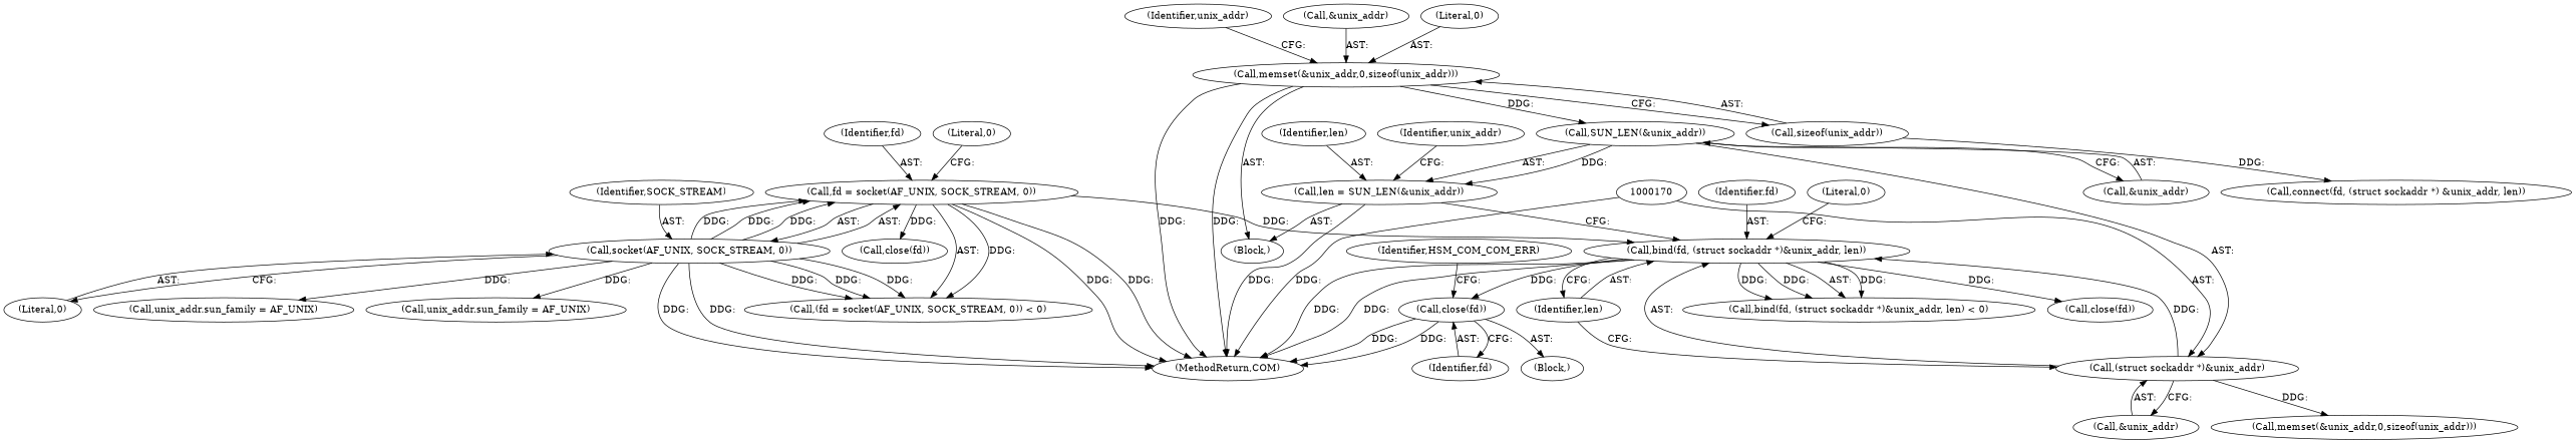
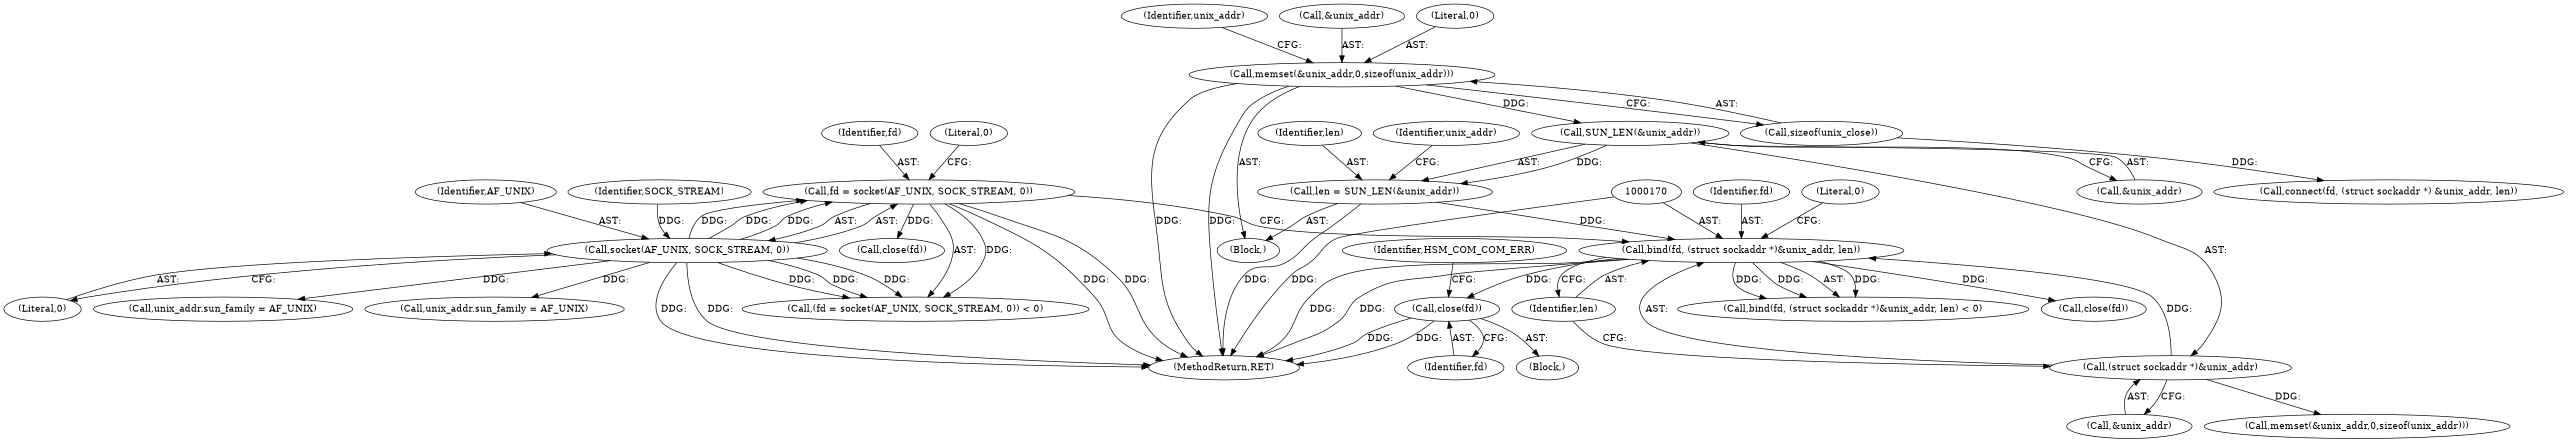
  digraph {
    n1 [label="(Call,close(fd))"]
    n2 [label="(Identifier,fd)"]
    n3 [label="(Block,)"]
-   n4 [label="(MethodReturn,COM)"]
+   n4 [label="(MethodReturn,RET)"]
    n5 [label="(Call,bind(fd, (struct sockaddr *)&unix_addr, len))"]
    n6 [label="(Call,bind(fd, (struct sockaddr *)&unix_addr, len) < 0)"]
    n7 [label="(Call,close(fd))"]
    n8 [label="(Identifier,len)"]
    n9 [label="(Call,connect(fd, (struct sockaddr *) &unix_addr, len))"]
    n10 [label="(Call,(struct sockaddr *)&unix_addr)"]
    n11 [label="(Call,fd = socket(AF_UNIX, SOCK_STREAM, 0))"]
    n12 [label="(Call,socket(AF_UNIX, SOCK_STREAM, 0))"]
    n13 [label="(Call,close(fd))"]
    n14 [label="(Call,(fd = socket(AF_UNIX, SOCK_STREAM, 0)) < 0)"]
    n15 [label="(Literal,0)"]
    n16 [label="(Call,unix_addr.sun_family = AF_UNIX)"]
    n17 [label="(Call,unix_addr.sun_family = AF_UNIX)"]
    n18 [label="(Call,&unix_addr)"]
    n19 [label="(Call,memset(&unix_addr,0,sizeof(unix_addr)))"]
    n20 [label="(Call,SUN_LEN(&unix_addr))"]
    n21 [label="(Call,len = SUN_LEN(&unix_addr))"]
    n22 [label="(Call,&unix_addr)"]
    n23 [label="(Block,)"]
    n24 [label="(Call,memset(&unix_addr,0,sizeof(unix_addr)))"]
-   n25 [label="(Call,sizeof(unix_addr))"]
+   n25 [label="(Call,sizeof(unix_close))"]
    n26 [label="(Identifier,unix_addr)"]
    n27 [label="(Identifier,unix_addr)"]
    n28 [label="(Call,&unix_addr)"]
    n29 [label="(Identifier,HSM_COM_COM_ERR)"]
    n30 [label="(Literal,0)"]
    n31 [label="(Literal,0)"]
+   n32 [label="(Identifier,AF_UNIX)"]
    n33 [label="(Identifier,fd)"]
    n34 [label="(Identifier,len)"]
    n35 [label="(Literal,0)"]
    n36 [label="(Identifier,SOCK_STREAM)"]
    n37 [label="(Identifier,fd)"]
    1000170
    n1 -> n2 [label="CFG: "]
    n1 -> n3 [label="AST: "]
    n1 -> n4 [label="DDG: "]
    n1 -> n4 [label="DDG: "]
    n2 -> n1 [label="AST: "]
    n5 -> n1 [label="DDG: "]
    n5 -> n4 [label="DDG: "]
    n5 -> n4 [label="DDG: "]
    n5 -> n6 [label="AST: "]
    n5 -> n6 [label="DDG: "]
    n5 -> n6 [label="DDG: "]
    n5 -> n6 [label="DDG: "]
    n5 -> n7 [label="DDG: "]
    n5 -> n8 [label="CFG: "]
    n8 -> n5 [label="AST: "]
    n8 -> n10 [label="CFG: "]
    n10 -> n5 [label="AST: "]
    n10 -> n5 [label="DDG: "]
    n10 -> n18 [label="CFG: "]
    n10 -> n19 [label="DDG: "]
    n11 -> n4 [label="DDG: "]
    n11 -> n4 [label="DDG: "]
-   n11 -> n5 [label="DDG: "]
+   n11 -> n5 [label="CFG: "]
    n11 -> n12 [label="AST: "]
    n11 -> n13 [label="DDG: "]
    n11 -> n14 [label="AST: "]
    n11 -> n14 [label="DDG: "]
    n12 -> n4 [label="DDG: "]
    n12 -> n4 [label="DDG: "]
    n12 -> n11 [label="AST: "]
    n12 -> n11 [label="DDG: "]
    n12 -> n11 [label="DDG: "]
    n12 -> n11 [label="DDG: "]
    n12 -> n14 [label="DDG: "]
    n12 -> n14 [label="DDG: "]
    n12 -> n14 [label="DDG: "]
    n12 -> n15 [label="CFG: "]
    n12 -> n16 [label="DDG: "]
    n12 -> n17 [label="DDG: "]
    n15 -> n12 [label="AST: "]
    n18 -> n10 [label="AST: "]
    n20 -> n10 [label="AST: "]
    n20 -> n21 [label="AST: "]
    n20 -> n21 [label="DDG: "]
    n20 -> n22 [label="CFG: "]
    n21 -> n4 [label="DDG: "]
-   n21 -> n5 [label="CFG: "]
+   n21 -> n5 [label="DDG: "]
    n21 -> n23 [label="AST: "]
    n22 -> n20 [label="AST: "]
    n24 -> n4 [label="DDG: "]
    n24 -> n4 [label="DDG: "]
    n24 -> n20 [label="DDG: "]
    n24 -> n23 [label="AST: "]
    n24 -> n25 [label="CFG: "]
    n25 -> n9 [label="DDG: "]
    n25 -> n24 [label="AST: "]
    n26 -> n24 [label="CFG: "]
    n27 -> n21 [label="CFG: "]
    n28 -> n24 [label="AST: "]
    n29 -> n1 [label="CFG: "]
    n30 -> n5 [label="CFG: "]
    n31 -> n24 [label="AST: "]
+   n32 -> n12 [label="AST: "]
    n33 -> n5 [label="AST: "]
    n34 -> n21 [label="AST: "]
    n35 -> n11 [label="CFG: "]
-   n36 -> n12 [label="AST: "]
+   n36 -> n12 [label="DDG: "]
    n37 -> n11 [label="AST: "]
    1000170 -> n4 [label="DDG: "]
-   1000170 -> n10 [label="AST: "]
+   1000170 -> n5 [label="AST: "]
  }
